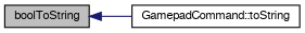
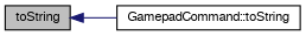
  digraph {
    rankdir=LR
    node [color=black fontname=FreeSans fontsize=10 shape=record style=filled]
-   n1 [fillcolor=grey75 fontcolor=black height=0.2 label=boolToString width=0.4]
+   n1 [fillcolor=grey75 fontcolor=black height=0.2 label=toString width=0.4]
    n2 [fillcolor=white height=0.2 label="GamepadCommand::toString" width=0.4]
    n1 -> n2 [color=midnightblue dir=back fontname=FreeSans fontsize=10 labelfontname=FreeSans labelfontsize=10 style=solid]
  }
